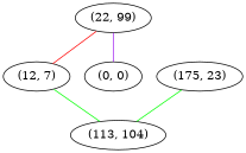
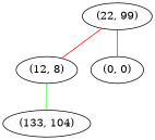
  graph {
    edge [color=green weight=2]
    "(22, 99)"
-   "(12, 7)"
+   "(12, 7)" [label="(12, 8)"]
    "(0, 0)"
-   "(133, 104)" [label="(113, 104)"]
-   "(175, 23)"
+   "(133, 104)"
    "(22, 99)" -- "(12, 7)" [color=red weight=1]
    "(22, 99)" -- "(0, 0)" [color=purple weight=4]
    "(12, 7)" -- "(133, 104)"
-   "(175, 23)" -- "(133, 104)"
  }
